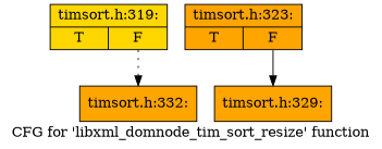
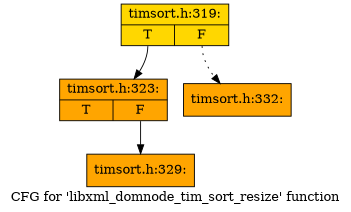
  digraph {
    label="CFG for 'libxml_domnode_tim_sort_resize' function"
    node [fillcolor=orange shape=record style=filled]
    edge [style=solid tailport=s1]
    n1 [fillcolor=gold label="{timsort.h:319:|{<s0>T|<s1>F}}"]
    n2 [label="{timsort.h:323:|{<s0>T|<s1>F}}"]
    n3 [label="{timsort.h:332:}"]
    n4 [label="{timsort.h:329:}"]
+   n1 -> n2 [tailport=s0]
    n1 -> n3 [style=dotted]
    n2 -> n4
  }
